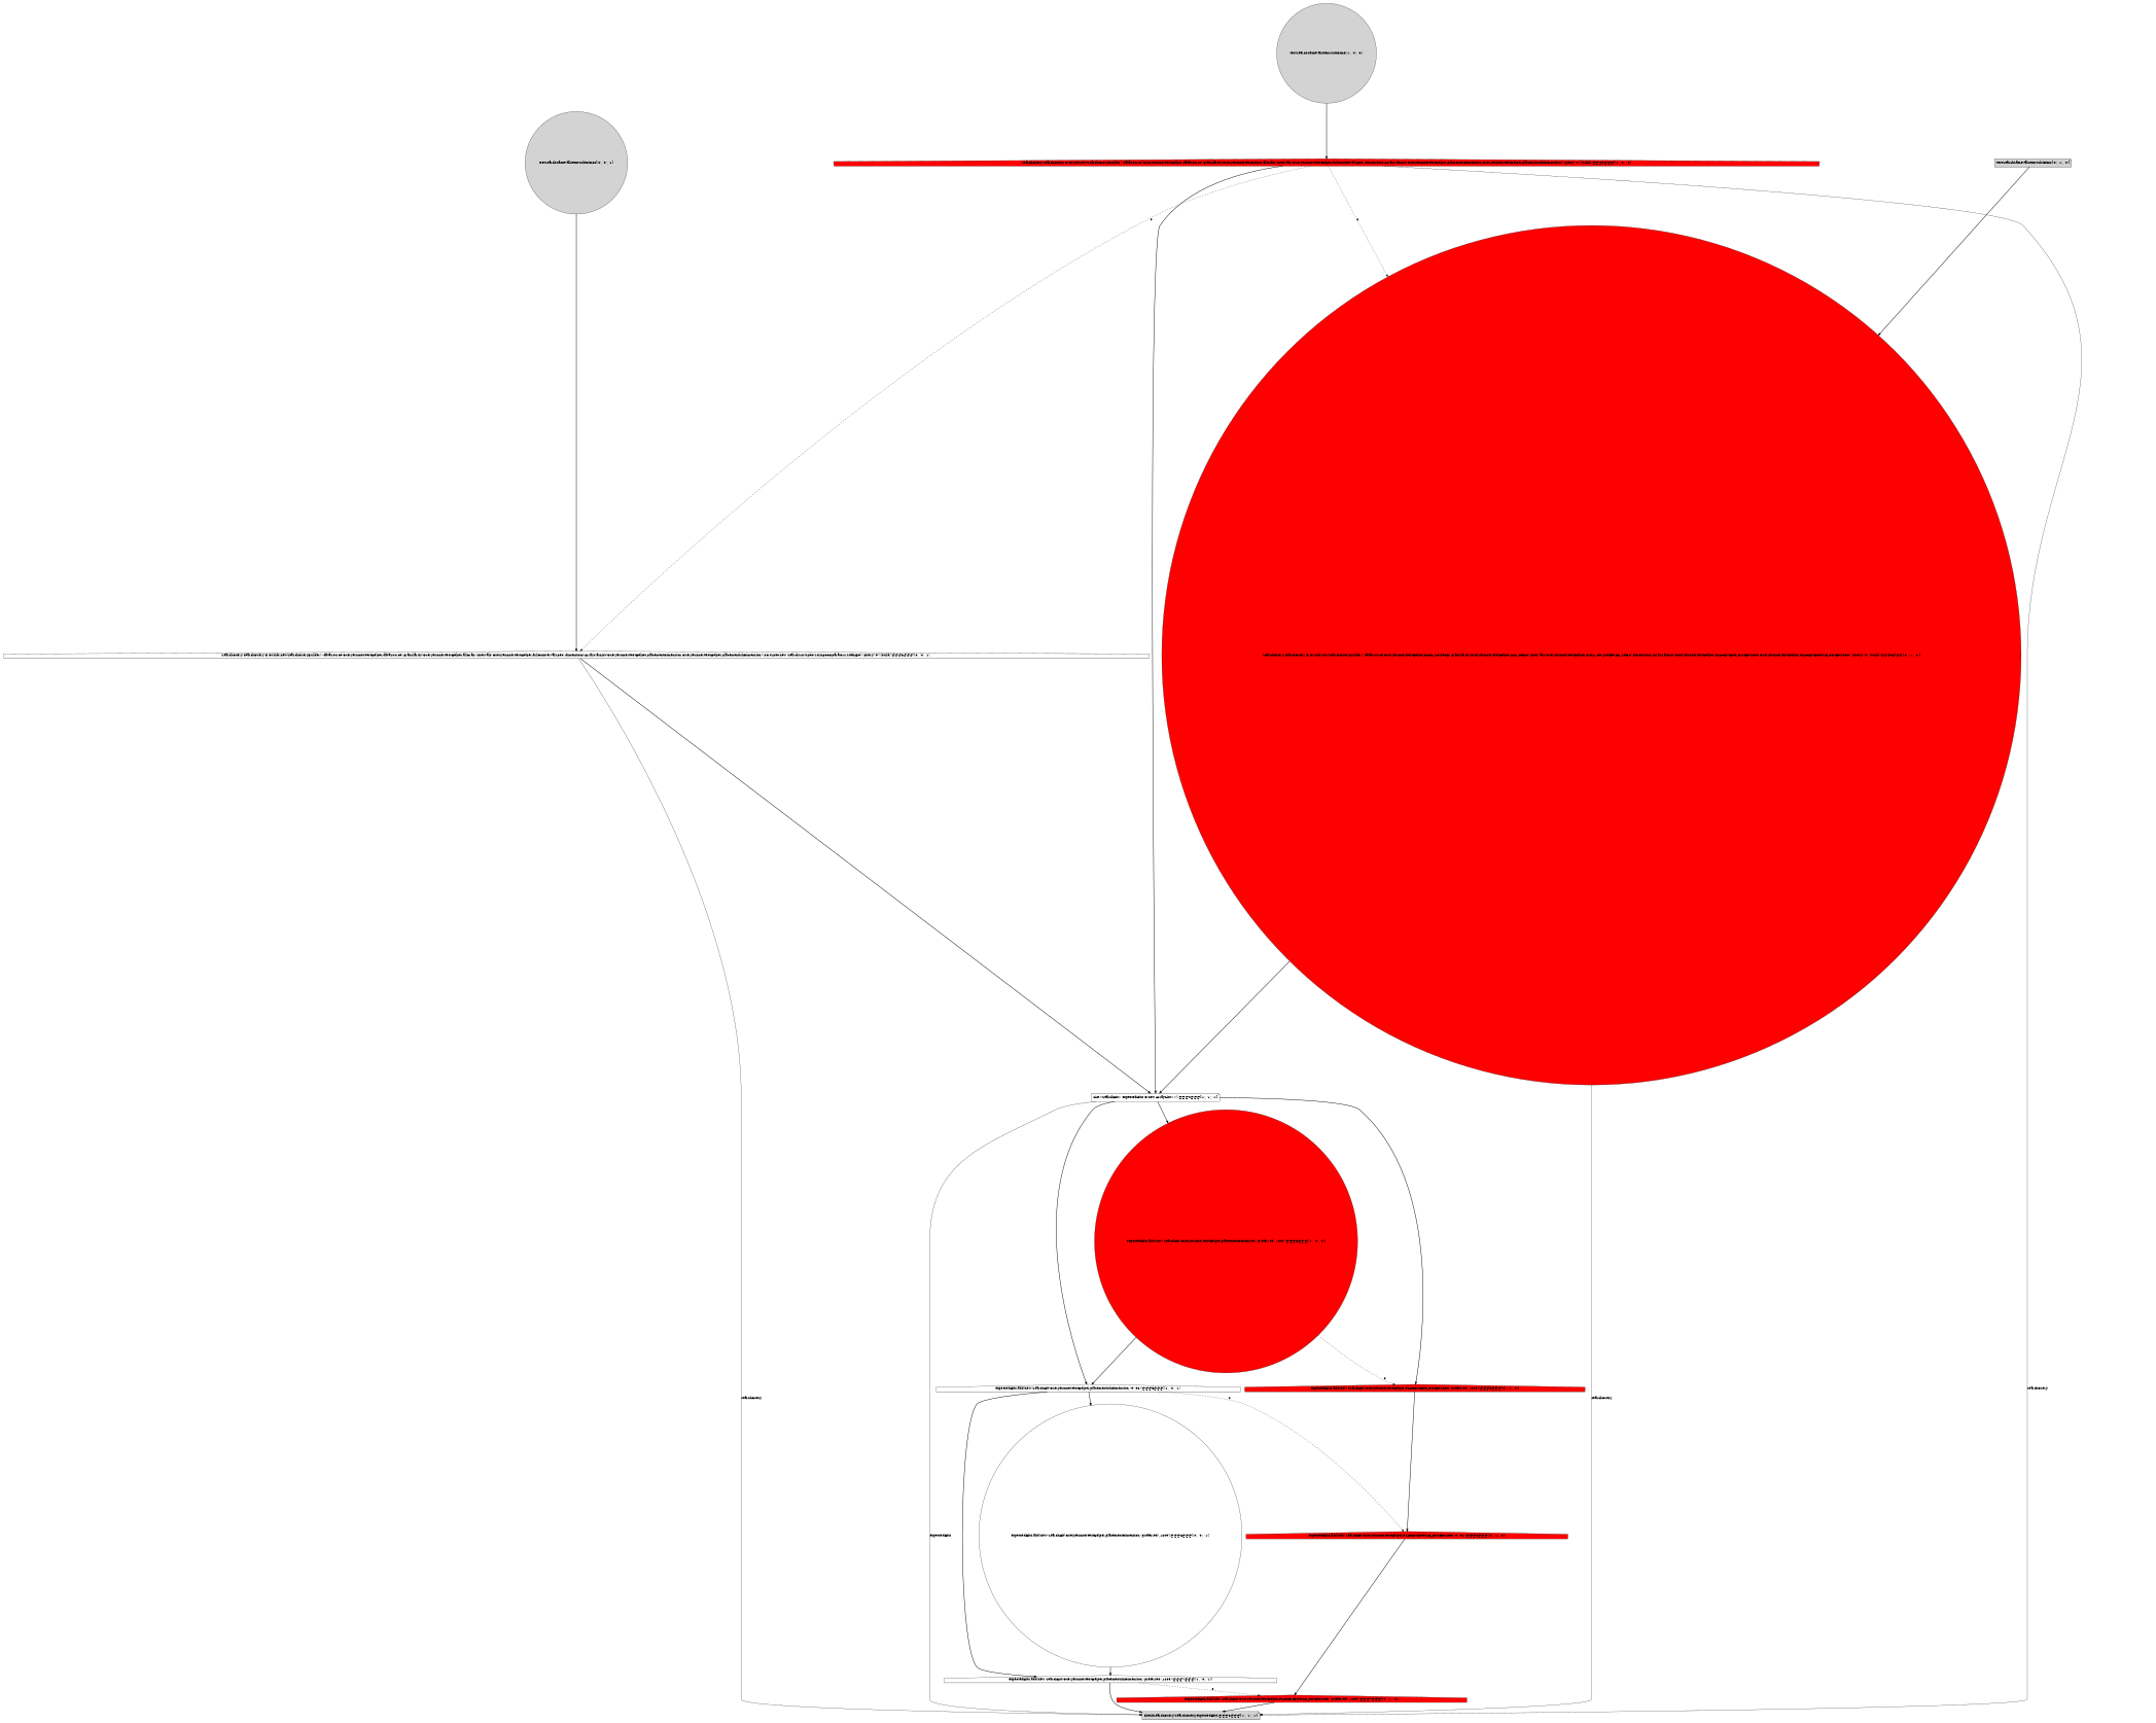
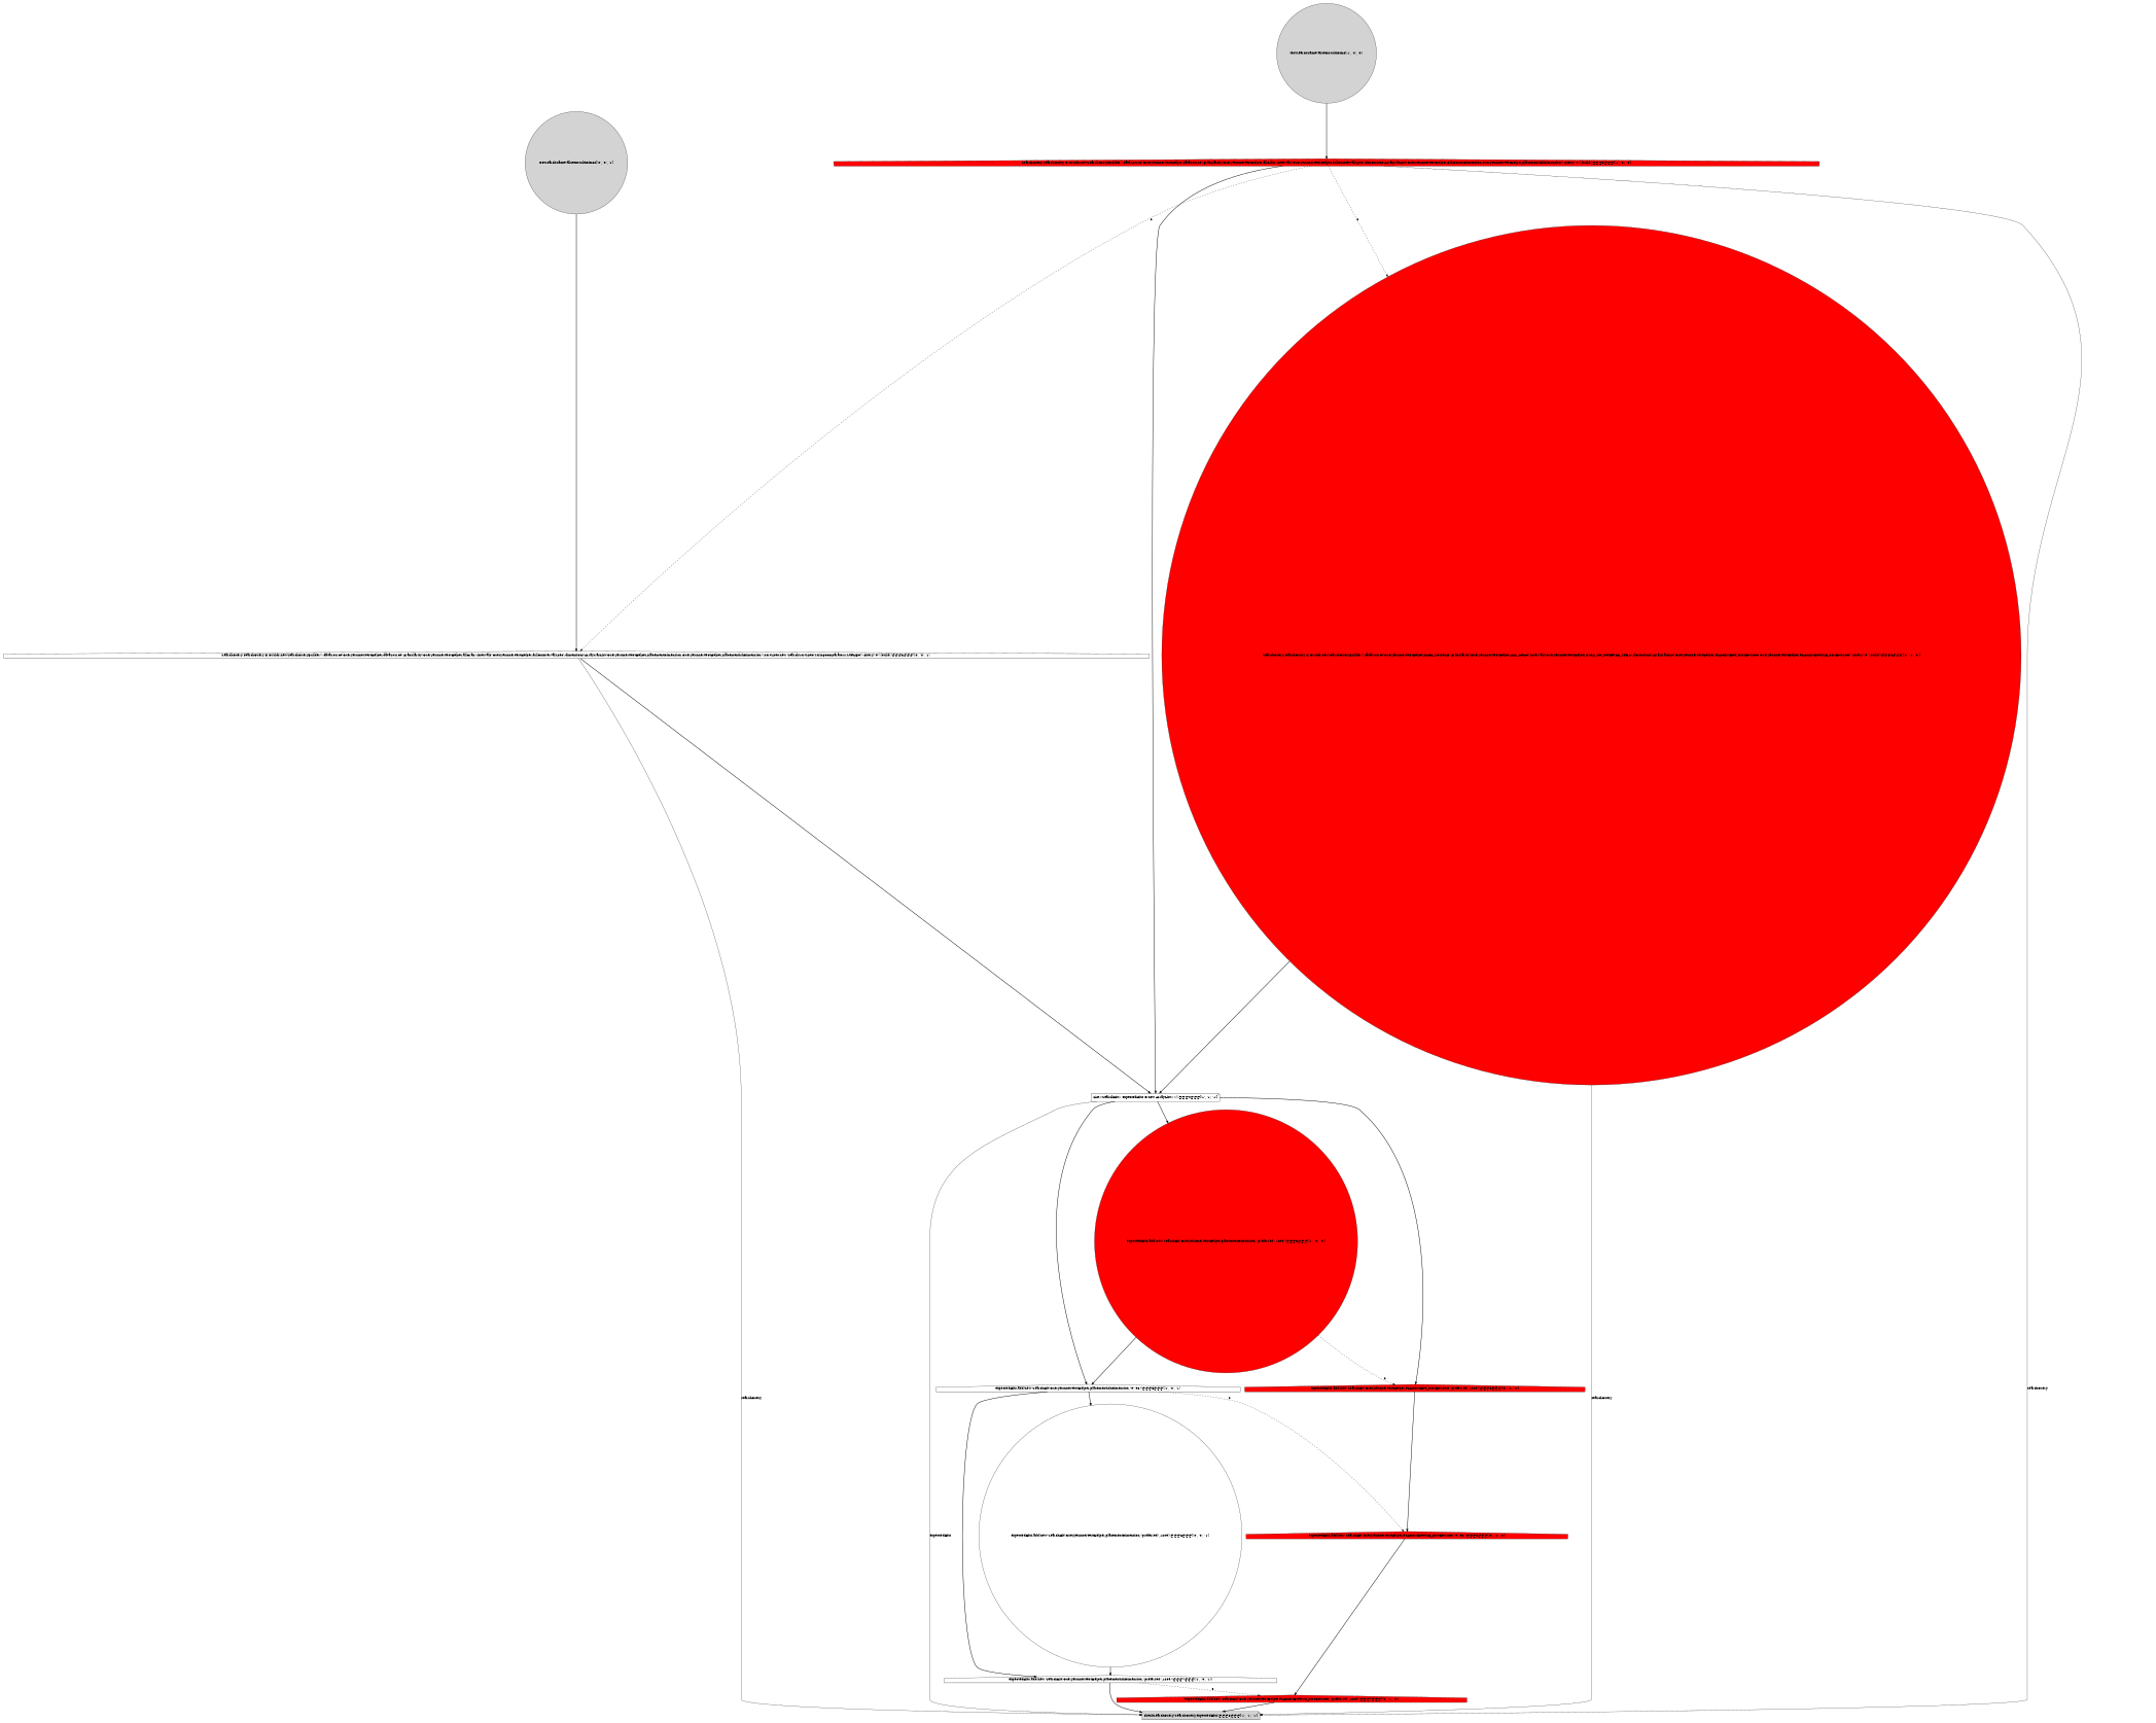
  digraph {
    node [fillcolor=red shape=house style=filled]
    edge [style=bold]
    n1 [fillcolor=white label="List<SearchHit> expectedHits = new ArrayList<>()@@@4@@@['1', '1', '1']" shape=note]
    n2 [fillcolor=white label="expectedHits.add(new SearchHit(QueryRunnerTestHelper.placementishDimension,\"e\",93))@@@5@@@['1', '0', '1']"]
    n3 [label="expectedHits.add(new SearchHit(QueryRunnerTestHelper.placementDimension,\"preferred\",1209))@@@5@@@['1', '0', '0']" shape=circle]
    n4 [label="expectedHits.add(new SearchHit(QueryRunnerTestHelper.PLACEMENT_DIMENSION,\"preferred\",1209))@@@5@@@['0', '1', '0']"]
    n5 [fillcolor=lightgray label="checkSearchQuery(searchQuery,expectedHits)@@@8@@@['1', '1', '1']" shape=note]
    n6 [fillcolor=lightgray label="testSearchSameValueInMultiDims2['0', '0', '1']" shape=circle]
    n7 [fillcolor=white label="SearchQuery searchQuery = Druids.newSearchQueryBuilder().dataSource(QueryRunnerTestHelper.dataSource).granularity(QueryRunnerTestHelper.allGran).intervals(QueryRunnerTestHelper.fullOnIntervalSpec).dimensions(Arrays.asList(QueryRunnerTestHelper.placementDimension,QueryRunnerTestHelper.placementishDimension)).sortSpec(new SearchSortSpec(StringComparators.STRLEN)).query(\"e\").build()@@@3@@@['0', '0', '1']"]
    n8 [label="SearchQuery searchQuery = Druids.newSearchQueryBuilder().dataSource(QueryRunnerTestHelper.dataSource).granularity(QueryRunnerTestHelper.allGran).intervals(QueryRunnerTestHelper.fullOnIntervalSpec).dimensions(Arrays.asList(QueryRunnerTestHelper.placementDimension,QueryRunnerTestHelper.placementishDimension)).query(\"e\").build()@@@3@@@['1', '0', '0']"]
    n9 [label="SearchQuery searchQuery = Druids.newSearchQueryBuilder().dataSource(QueryRunnerTestHelper.DATA_SOURCE).granularity(QueryRunnerTestHelper.ALL_GRAN).intervals(QueryRunnerTestHelper.FULL_ON_INTERVAL_SPEC).dimensions(Arrays.asList(QueryRunnerTestHelper.PLACEMENT_DIMENSION,QueryRunnerTestHelper.PLACEMENTISH_DIMENSION)).query(\"e\").build()@@@3@@@['0', '1', '0']" shape=circle]
    n10 [fillcolor=white label="expectedHits.add(new SearchHit(QueryRunnerTestHelper.placementishDimension,\"preferred\",1209))@@@7@@@['1', '0', '1']"]
    n11 [fillcolor=white label="expectedHits.add(new SearchHit(QueryRunnerTestHelper.placementDimension,\"preferred\",1209))@@@6@@@['0', '0', '1']" shape=circle]
    n12 [label="expectedHits.add(new SearchHit(QueryRunnerTestHelper.PLACEMENTISH_DIMENSION,\"e\",93))@@@6@@@['0', '1', '0']"]
    n13 [label="expectedHits.add(new SearchHit(QueryRunnerTestHelper.PLACEMENTISH_DIMENSION,\"preferred\",1209))@@@7@@@['0', '1', '0']"]
    n14 [fillcolor=lightgray label="testSearchSameValueInMultiDims['1', '0', '0']" shape=circle]
-   n15 [fillcolor=lightgray label="testSearchSameValueInMultiDims['0', '1', '0']" shape=note]
    n1 -> n2
    n1 -> n3
    n1 -> n4
    n1 -> n5 [label=expectedHits style=solid]
    n2 -> n10
    n2 -> n11
    n2 -> n12 [label=0 style=dashed]
    n3 -> n2
    n3 -> n4 [label=0 style=dashed]
    n4 -> n12
    n6 -> n7
    n7 -> n1
    n7 -> n5 [label=searchQuery style=solid]
    n8 -> n1
    n8 -> n5 [label=searchQuery style=solid]
    n8 -> n7 [label=0 style=dashed]
    n8 -> n9 [label=0 style=dashed]
    n9 -> n1
    n9 -> n5 [label=searchQuery style=solid]
    n10 -> n5
    n10 -> n13 [label=0 style=dashed]
    n11 -> n10
    n12 -> n13
    n13 -> n5
    n14 -> n8
-   n15 -> n9
  }
